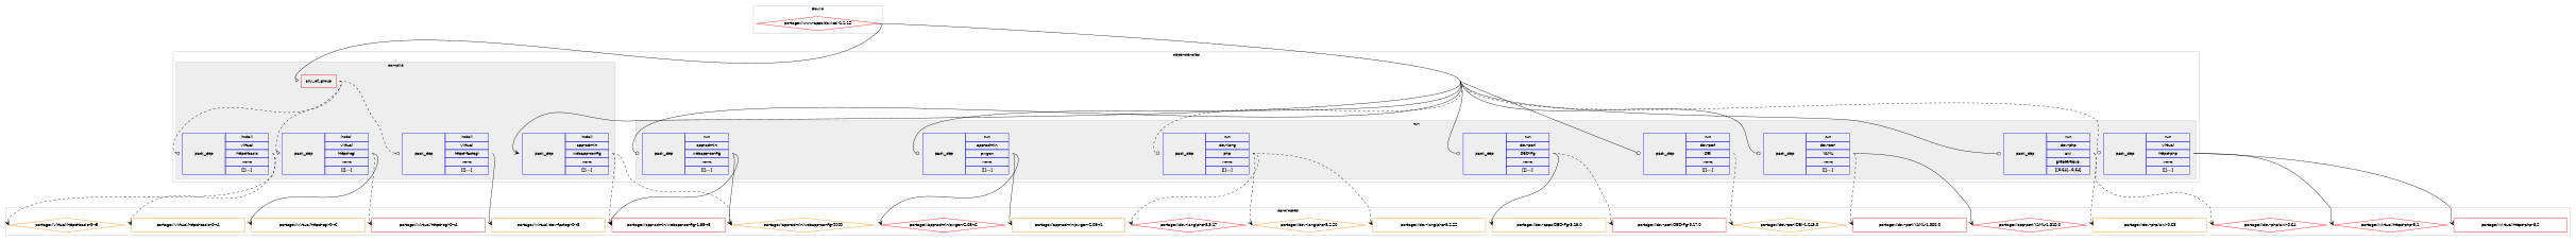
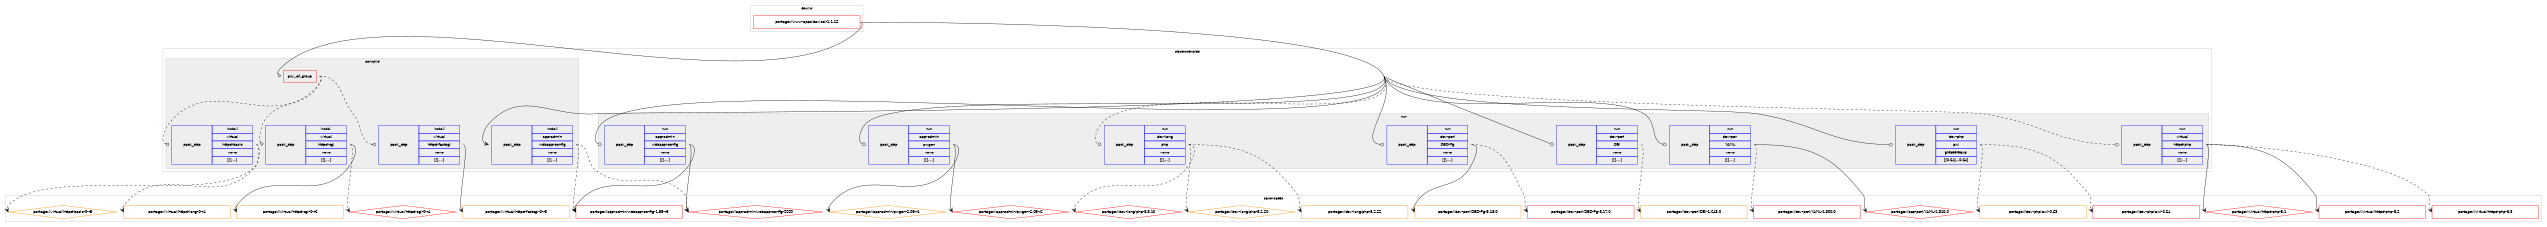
  digraph {
    compound=true
    concentrate=true
    fontname=Helvetica
    fontsize=10
    newrank=true
    rankdir=TB
    ranksep=1.5
    node [color=red fontname=Helvetica fontsize=10 shape=none]
    edge [arrowhead=vee headport=w style=dashed tailport=e weight=100]
-   n1 [label="portage://www-apps/davical-1.1.12" shape=diamond width=4]
+   n1 [label="portage://www-apps/davical-1.1.12" shape=box width=4]
    n2 [color=blue label=<<TABLE BORDER="0" CELLBORDER="1" CELLSPACING="0" CELLPADDING="4" WIDTH="220"><TR><TD ROWSPAN="6" CELLPADDING="30">pack_dep</TD></TR><TR><TD WIDTH="110">install</TD></TR><TR><TD>virtual</TD></TR><TR><TD>httpd-basic</TD></TR><TR><TD>none</TD></TR><TR><TD>[[],,,,]</TD></TR></TABLE>>]
    n3 [color=blue label=<<TABLE BORDER="0" CELLBORDER="1" CELLSPACING="0" CELLPADDING="4" WIDTH="220"><TR><TD ROWSPAN="6" CELLPADDING="30">pack_dep</TD></TR><TR><TD WIDTH="110">install</TD></TR><TR><TD>virtual</TD></TR><TR><TD>httpd-cgi</TD></TR><TR><TD>none</TD></TR><TR><TD>[[],,,,]</TD></TR></TABLE>>]
    n4 [color=blue label=<<TABLE BORDER="0" CELLBORDER="1" CELLSPACING="0" CELLPADDING="4" WIDTH="220"><TR><TD ROWSPAN="6" CELLPADDING="30">pack_dep</TD></TR><TR><TD WIDTH="110">install</TD></TR><TR><TD>virtual</TD></TR><TR><TD>httpd-fastcgi</TD></TR><TR><TD>none</TD></TR><TR><TD>[[],,,,]</TD></TR></TABLE>>]
    n5 [label=<<TABLE BORDER="0" CELLBORDER="1" CELLSPACING="0" CELLPADDING="4"><TR><TD CELLPADDING="10">any_of_group</TD></TR></TABLE>>]
    n6 [color=blue label=<<TABLE BORDER="0" CELLBORDER="1" CELLSPACING="0" CELLPADDING="4" WIDTH="220"><TR><TD ROWSPAN="6" CELLPADDING="30">pack_dep</TD></TR><TR><TD WIDTH="110">install</TD></TR><TR><TD>app-admin</TD></TR><TR><TD>webapp-config</TD></TR><TR><TD>none</TD></TR><TR><TD>[[],,,,]</TD></TR></TABLE>>]
    n7 [color=blue label=<<TABLE BORDER="0" CELLBORDER="1" CELLSPACING="0" CELLPADDING="4" WIDTH="220"><TR><TD ROWSPAN="6" CELLPADDING="30">pack_dep</TD></TR><TR><TD WIDTH="110">run</TD></TR><TR><TD>app-admin</TD></TR><TR><TD>pwgen</TD></TR><TR><TD>none</TD></TR><TR><TD>[[],,,,]</TD></TR></TABLE>>]
    n8 [color=blue label=<<TABLE BORDER="0" CELLBORDER="1" CELLSPACING="0" CELLPADDING="4" WIDTH="220"><TR><TD ROWSPAN="6" CELLPADDING="30">pack_dep</TD></TR><TR><TD WIDTH="110">run</TD></TR><TR><TD>app-admin</TD></TR><TR><TD>webapp-config</TD></TR><TR><TD>none</TD></TR><TR><TD>[[],,,,]</TD></TR></TABLE>>]
    n9 [color=blue label=<<TABLE BORDER="0" CELLBORDER="1" CELLSPACING="0" CELLPADDING="4" WIDTH="220"><TR><TD ROWSPAN="6" CELLPADDING="30">pack_dep</TD></TR><TR><TD WIDTH="110">run</TD></TR><TR><TD>dev-lang</TD></TR><TR><TD>php</TD></TR><TR><TD>none</TD></TR><TR><TD>[[],,,,]</TD></TR></TABLE>>]
    n10 [color=blue label=<<TABLE BORDER="0" CELLBORDER="1" CELLSPACING="0" CELLPADDING="4" WIDTH="220"><TR><TD ROWSPAN="6" CELLPADDING="30">pack_dep</TD></TR><TR><TD WIDTH="110">run</TD></TR><TR><TD>dev-perl</TD></TR><TR><TD>DBD-Pg</TD></TR><TR><TD>none</TD></TR><TR><TD>[[],,,,]</TD></TR></TABLE>>]
    n11 [color=blue label=<<TABLE BORDER="0" CELLBORDER="1" CELLSPACING="0" CELLPADDING="4" WIDTH="220"><TR><TD ROWSPAN="6" CELLPADDING="30">pack_dep</TD></TR><TR><TD WIDTH="110">run</TD></TR><TR><TD>dev-perl</TD></TR><TR><TD>DBI</TD></TR><TR><TD>none</TD></TR><TR><TD>[[],,,,]</TD></TR></TABLE>>]
    n12 [color=blue label=<<TABLE BORDER="0" CELLBORDER="1" CELLSPACING="0" CELLPADDING="4" WIDTH="220"><TR><TD ROWSPAN="6" CELLPADDING="30">pack_dep</TD></TR><TR><TD WIDTH="110">run</TD></TR><TR><TD>dev-perl</TD></TR><TR><TD>YAML</TD></TR><TR><TD>none</TD></TR><TR><TD>[[],,,,]</TD></TR></TABLE>>]
    n13 [color=blue label=<<TABLE BORDER="0" CELLBORDER="1" CELLSPACING="0" CELLPADDING="4" WIDTH="220"><TR><TD ROWSPAN="6" CELLPADDING="30">pack_dep</TD></TR><TR><TD WIDTH="110">run</TD></TR><TR><TD>dev-php</TD></TR><TR><TD>awl</TD></TR><TR><TD>greaterequal</TD></TR><TR><TD>[[0,64],,,0.64]</TD></TR></TABLE>>]
    n14 [color=blue label=<<TABLE BORDER="0" CELLBORDER="1" CELLSPACING="0" CELLPADDING="4" WIDTH="220"><TR><TD ROWSPAN="6" CELLPADDING="30">pack_dep</TD></TR><TR><TD WIDTH="110">run</TD></TR><TR><TD>virtual</TD></TR><TR><TD>httpd-php</TD></TR><TR><TD>none</TD></TR><TR><TD>[[],,,,]</TD></TR></TABLE>>]
+   n15 [label="portage://virtual/httpd-php-8.3" shape=box width=4]
    n16 [label="portage://virtual/httpd-php-8.2" shape=box width=4]
    n17 [label="portage://virtual/httpd-php-8.1" shape=diamond width=4]
    n18 [color=darkorange label="portage://virtual/httpd-basic-0-r5" shape=diamond width=4]
-   n19 [color=darkorange label="portage://virtual/httpd-basic-0-r4" shape=box width=4]
+   n19 [color=darkorange label="portage://virtual/httpd-lang-0-r4" shape=box width=4]
    n20 [color=darkorange label="portage://virtual/httpd-cgi-0-r6" shape=box width=4]
-   n21 [label="portage://virtual/httpd-cgi-0-r4" shape=box width=4]
-   n22 [color=darkorange label="portage://virtual/dev-fastcgi-0-r3" shape=box width=4]
-   n23 [color=darkorange label="portage://app-admin/webapp-config-9999" shape=diamond width=4]
+   n21 [label="portage://virtual/httpd-cgi-0-r4" shape=diamond width=4]
+   n22 [color=darkorange label="portage://virtual/httpd-fastcgi-0-r3" shape=box width=4]
+   n23 [label="portage://app-admin/webapp-config-9999" shape=diamond width=4]
    n24 [label="portage://app-admin/webapp-config-1.55-r8" shape=box width=4]
    n25 [label="portage://app-admin/pwgen-2.08-r2" shape=diamond width=4]
-   n26 [color=darkorange label="portage://app-admin/pwgen-2.08-r1" shape=box width=4]
-   n27 [label="portage://dev-lang/php-8.3.17" shape=diamond width=4]
+   n26 [color=darkorange label="portage://app-admin/pwgen-2.08-r1" shape=diamond width=4]
+   n27 [label="portage://dev-lang/php-8.3.10" shape=diamond width=4]
    n28 [color=darkorange label="portage://dev-lang/php-8.2.22" shape=box width=4]
    n29 [color=darkorange label="portage://dev-lang/php-8.2.20" shape=diamond width=4]
-   n30 [color=darkorange label="portage://dev-apps/DBD-Pg-3.18.0" shape=box width=4]
+   n30 [color=darkorange label="portage://dev-perl/DBD-Pg-3.18.0" shape=box width=4]
    n31 [label="portage://dev-perl/DBD-Pg-3.17.0" shape=box width=4]
-   n32 [color=darkorange label="portage://dev-perl/DBI-1.643.0" shape=diamond width=4]
+   n32 [color=darkorange label="portage://dev-perl/DBI-1.643.0" shape=box width=4]
    n33 [label="portage://app-perl/YAML-1.310.0" shape=diamond width=4]
    n34 [label="portage://dev-perl/YAML-1.300.0" shape=box width=4]
-   n35 [label="portage://dev-php/awl-0.64" shape=diamond width=4]
+   n35 [label="portage://dev-php/awl-0.64" shape=box width=4]
    n36 [color=darkorange label="portage://dev-php/awl-0.63" shape=box width=4]
    subgraph cluster_1 {
      color=gray
      label=<<i>ebuild</i>>
      n1
    }
    subgraph cluster_2 {
      color=gray
      label=<<i>dependencies</i>>
      subgraph cluster_3 {
        color=gray
        fillcolor="#eeeeee"
        label=<<i>compile</i>>
        style=filled
        subgraph sub_4 {
          color=gray
          fillcolor="#eeeeee"
          label=<<i>compile</i>>
          style=filled
          n5
          subgraph sub_5 {
            color=gray
            fillcolor="#eeeeee"
            label=<<i>compile</i>>
            style=filled
            n2
          }
          subgraph sub_6 {
            color=gray
            fillcolor="#eeeeee"
            label=<<i>compile</i>>
            style=filled
            n3
          }
          subgraph sub_7 {
            color=gray
            fillcolor="#eeeeee"
            label=<<i>compile</i>>
            style=filled
            n4
          }
        }
        subgraph sub_8 {
          color=gray
          fillcolor="#eeeeee"
          label=<<i>compile</i>>
          style=filled
          n6
        }
      }
      subgraph cluster_9 {
        color=gray
        fillcolor="#eeeeee"
        label=<<i>compile and run</i>>
        style=filled
      }
      subgraph cluster_10 {
        color=gray
        fillcolor="#eeeeee"
        label=<<i>run</i>>
        style=filled
        subgraph sub_11 {
          color=gray
          fillcolor="#eeeeee"
          label=<<i>run</i>>
          style=filled
          n7
        }
        subgraph sub_12 {
          color=gray
          fillcolor="#eeeeee"
          label=<<i>run</i>>
          style=filled
          n8
        }
        subgraph sub_13 {
          color=gray
          fillcolor="#eeeeee"
          label=<<i>run</i>>
          style=filled
          n9
        }
        subgraph sub_14 {
          color=gray
          fillcolor="#eeeeee"
          label=<<i>run</i>>
          style=filled
          n10
        }
        subgraph sub_15 {
          color=gray
          fillcolor="#eeeeee"
          label=<<i>run</i>>
          style=filled
          n11
        }
        subgraph sub_16 {
          color=gray
          fillcolor="#eeeeee"
          label=<<i>run</i>>
          style=filled
          n12
        }
        subgraph sub_17 {
          color=gray
          fillcolor="#eeeeee"
          label=<<i>run</i>>
          style=filled
          n13
        }
        subgraph sub_18 {
          color=gray
          fillcolor="#eeeeee"
          label=<<i>run</i>>
          style=filled
          n14
        }
      }
    }
    subgraph cluster_19 {
      color=gray
      label=<<i>candidates</i>>
      rank=same
      subgraph sub_20 {
        color=black
        label=<<i>candidates</i>>
        nodesep=1
        rank=same
+       n15
        n16
        n17
      }
      subgraph sub_21 {
        color=black
        label=<<i>candidates</i>>
        nodesep=1
        rank=same
        n18
        n19
      }
      subgraph sub_22 {
        color=black
        label=<<i>candidates</i>>
        nodesep=1
        rank=same
        n20
        n21
      }
      subgraph sub_23 {
        color=black
        label=<<i>candidates</i>>
        nodesep=1
        rank=same
        n22
      }
      subgraph sub_24 {
        color=black
        label=<<i>candidates</i>>
        nodesep=1
        rank=same
        n23
        n24
      }
      subgraph sub_25 {
        color=black
        label=<<i>candidates</i>>
        nodesep=1
        rank=same
        n23
        n24
      }
      subgraph sub_26 {
        color=black
        label=<<i>candidates</i>>
        nodesep=1
        rank=same
        n25
        n26
      }
      subgraph sub_27 {
        color=black
        label=<<i>candidates</i>>
        nodesep=1
        rank=same
        n27
        n28
        n29
      }
      subgraph sub_28 {
        color=black
        label=<<i>candidates</i>>
        nodesep=1
        rank=same
        n30
        n31
      }
      subgraph sub_29 {
        color=black
        label=<<i>candidates</i>>
        nodesep=1
        rank=same
        n32
      }
      subgraph sub_30 {
        color=black
        label=<<i>candidates</i>>
        nodesep=1
        rank=same
        n33
        n34
      }
      subgraph sub_31 {
        color=black
        label=<<i>candidates</i>>
        nodesep=1
        rank=same
        n35
        n36
      }
    }
    n1 -> n5 [arrowhead=oinv style=solid weight=20]
    n1 -> n6 [style=solid weight=20]
    n1 -> n7 [arrowhead=odot style=solid weight=20]
    n1 -> n8 [arrowhead=odot style=solid weight=20]
    n1 -> n9 [arrowhead=odot weight=20]
    n1 -> n10 [arrowhead=odot style=solid weight=20]
    n1 -> n11 [arrowhead=odot style=solid weight=20]
    n1 -> n12 [arrowhead=odot style=solid weight=20]
    n1 -> n13 [arrowhead=odot style=solid weight=20]
    n1 -> n14 [arrowhead=odot weight=20]
    n2 -> n18
    n2 -> n19
    n3 -> n20 [style=solid]
    n3 -> n21
    n4 -> n22 [style=solid]
    n5 -> n2 [arrowhead=oinv weight=20]
    n5 -> n3 [arrowhead=oinv weight=20]
    n5 -> n4 [arrowhead=oinv weight=20]
    n6 -> n23
    n6 -> n24
    n7 -> n25 [style=solid]
    n7 -> n26 [style=solid]
    n8 -> n23 [style=solid]
    n8 -> n24 [style=solid]
    n9 -> n27
    n9 -> n28
    n9 -> n29
    n10 -> n30 [style=solid]
    n10 -> n31
    n11 -> n32
    n12 -> n33 [style=solid]
    n12 -> n34
    n13 -> n35
    n13 -> n36
+   n14 -> n15
    n14 -> n16 [style=solid]
    n14 -> n17 [style=solid]
  }
